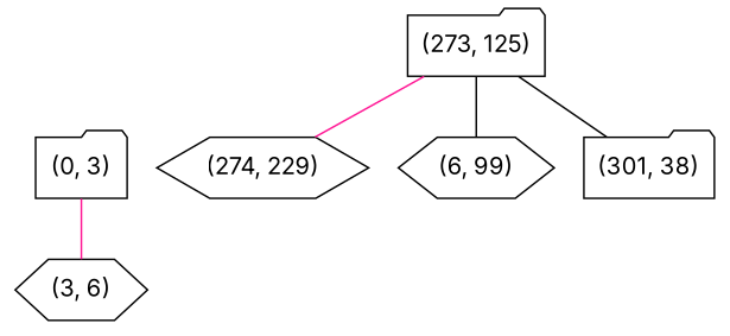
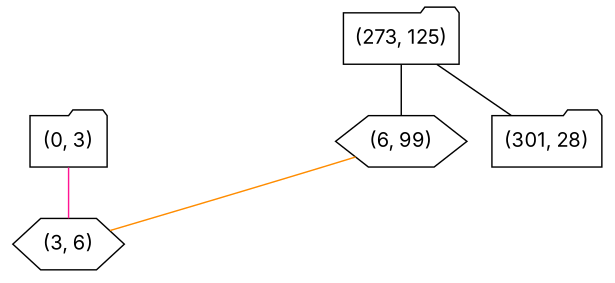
  graph {
    fontname=Inter
    node [fontname=Inter shape=folder]
    edge [color=deeppink fontname=Inter weight=1]
    n1 [label="(0, 3)"]
    n2 [label="(3, 6)" shape=hexagon]
-   "(274, 229)" [shape=hexagon]
    "(273, 125)"
    "(6, 99)" [shape=hexagon]
-   "(301, 28)" [label="(301, 38)"]
+   "(301, 28)"
    n1 -- n2 [weight=4]
-   "(273, 125)" -- "(274, 229)"
    "(273, 125)" -- "(6, 99)" [color=black]
    "(273, 125)" -- "(301, 28)" [color=black]
+   "(6, 99)" -- n2 [color=darkorange]
  }
